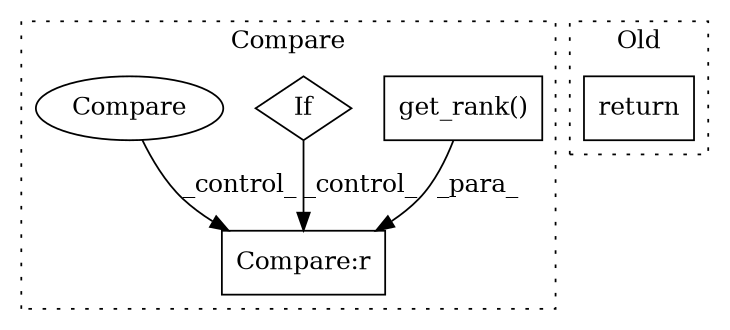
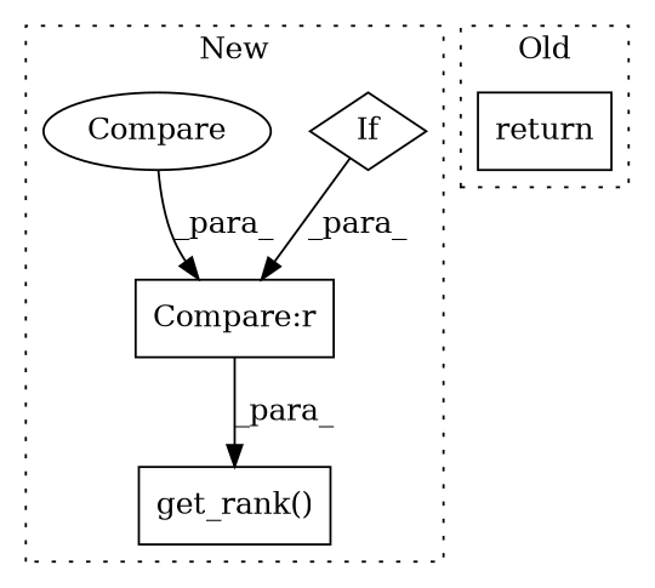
  digraph {
    node [s=11612 shape=box]
    n1 [a=75 l=28 label="get_rank()"]
    n2 [a=96 l=3 label=If s=11207 shape=diamond]
    n3 [a=40 l=33 label="Compare:r"]
    n4 [a=76 l=1 label=Compare s=11644 shape=ellipse]
    n5 [a=93 l=6 label=return s=12251]
    subgraph cluster_1 {
-     label=Compare
+     label=New
      style=dotted
      n1
      n2
      n3
      n4
    }
    subgraph cluster_2 {
      label=Old
      style=dotted
      n5
    }
-   n1 -> n3 [label=_para_]
-   n2 -> n3 [label=_control_]
-   n4 -> n3 [label=_control_]
+   n3 -> n1 [label=_para_]
+   n2 -> n3 [label=_para_]
+   n4 -> n3 [label=_para_]
  }
